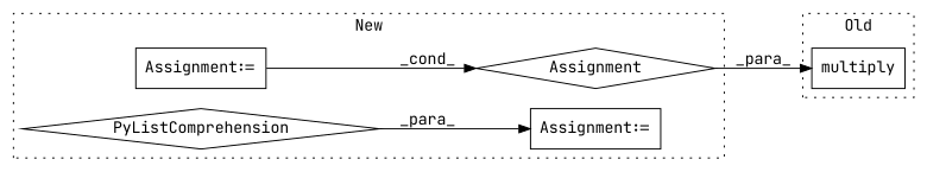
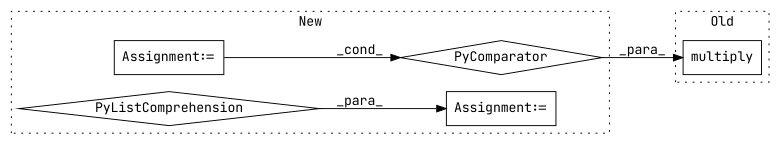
  digraph {
    fontname="JetBrains Mono"
    rankdir=LR
    node [a=7 fontname="JetBrains Mono" shape=box]
    edge [fontname="JetBrains Mono"]
-   n1 [a=113 l=50 label=Assignment s=34089 shape=diamond]
+   n1 [a=113 l=50 label=PyComparator s=34089 shape=diamond]
    n2 [l=1 label="Assignment:=" s=33282]
    n3 [a=109 l=174 label=PyListComprehension s=33973 shape=diamond]
    n4 [l=14 label="Assignment:=" s=33959]
    n5 [a=32 l="9,1" label=multiply s="33319,33389"]
    subgraph cluster_1 {
      label=New
      style=dotted
      n1
      n2
      n3
      n4
    }
    subgraph cluster_2 {
      label=Old
      style=dotted
      n5
    }
    n1 -> n5 [label=_para_]
    n2 -> n1 [label=_cond_]
    n3 -> n4 [label=_para_]
  }
